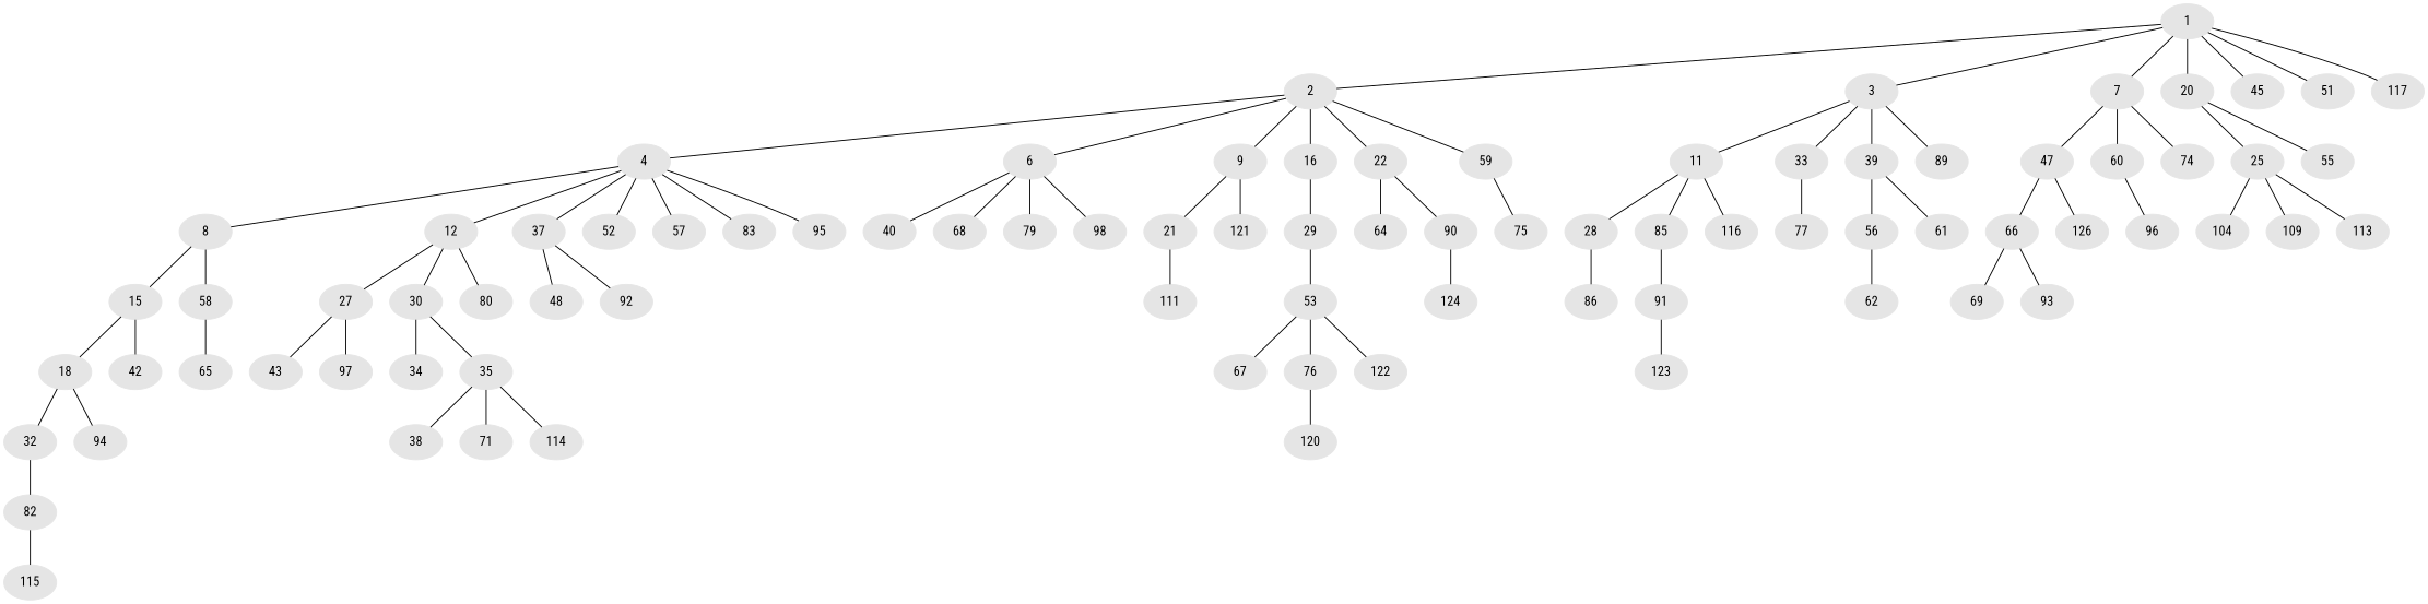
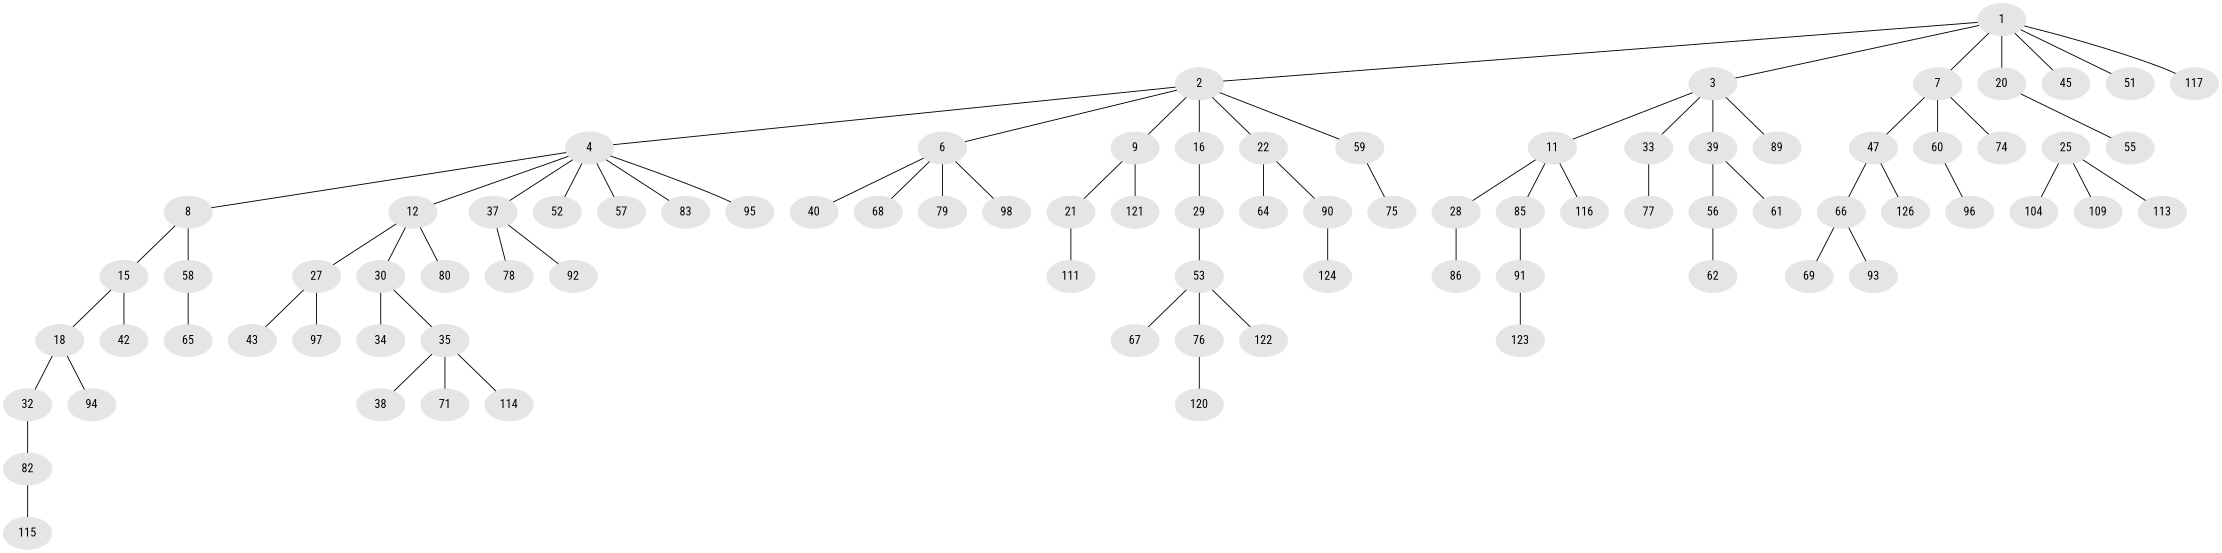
  graph {
    fontname="Roboto Condensed"
    node [color=gray90 fontname="Roboto Condensed" style=filled]
    edge [fontname="Roboto Condensed"]
    1 [super="+13"]
    2 [super="+10"]
    3 [super="+72"]
    7 [super="+14"]
    20 [super="+23"]
    45
    51
    117
    4 [super="+5"]
    6 [super="+50"]
    9 [super="+26"]
    16 [super="+19"]
    22 [super="+41"]
    59
    11 [super="+17"]
    33 [super="+36"]
    39 [super="+73"]
    n18 [label=89 super="+110"]
    47 [super="+88"]
    60
    74 [super="+101"]
    25 [super="+54"]
    55 [super="+125"]
    8 [super="+127"]
    12 [super="+24"]
    37 [super="+63"]
    52
    57
    83 [super="+87"]
    95
    40 [super="+112"]
    68 [super="+102"]
    79 [super="+119"]
    98
    21 [super="+44"]
    121
    29
    64
    90
    75
    28 [super="+70"]
    85
    116 [super="+118"]
    77
    56
    61
    15
    58 [super="+108"]
    27
    30 [super="+31"]
    80
-   48 [super="+105"]
+   48 [super="+105" label=78]
    92
    66 [super="+81"]
    126
    96
    18
    42
    65
    111
    86
    91 [super="+106"]
    43
    97
    34
    35 [super="+49"]
    32 [super="+128"]
    94 [super="+103"]
    53 [super="+78"]
    82 [super="+84"]
    104
    109
    113
    124
    67 [super="+107"]
    76 [super="+89"]
    122
    38 [super="+46"]
    71
    114
    115
    62 [super="+100"]
    69
    93
    120
    123
    1 -- 2
    1 -- 3
    1 -- 7
    1 -- 20
    1 -- 45
    1 -- 51
    1 -- 117
    2 -- 4
    2 -- 6
    2 -- 9
    2 -- 16
    2 -- 22
    2 -- 59
    3 -- 11
    3 -- 33
    3 -- 39
    3 -- n18
    7 -- 47
    7 -- 60
    7 -- 74
-   20 -- 25
    20 -- 55
    4 -- 8
    4 -- 12
    4 -- 37
    4 -- 52
    4 -- 57
    4 -- 83
    4 -- 95
    6 -- 40
    6 -- 68
    6 -- 79
    6 -- 98
    9 -- 21
    9 -- 121
    16 -- 29
    22 -- 64
    22 -- 90
    59 -- 75
    11 -- 28
    11 -- 85
    11 -- 116
    33 -- 77
    39 -- 56
    39 -- 61
    47 -- 66
    47 -- 126
    60 -- 96
    25 -- 104
    25 -- 109
    25 -- 113
    8 -- 15
    8 -- 58
    12 -- 27
    12 -- 30
    12 -- 80
    37 -- 48
    37 -- 92
    21 -- 111
    29 -- 53
    90 -- 124
    28 -- 86
    85 -- 91
    56 -- 62
    15 -- 18
    15 -- 42
    58 -- 65
    27 -- 43
    27 -- 97
    30 -- 34
    30 -- 35
    66 -- 69
    66 -- 93
    18 -- 32
    18 -- 94
    91 -- 123
    35 -- 38
    35 -- 71
    35 -- 114
    32 -- 82
    53 -- 67
    53 -- 76
    53 -- 122
    82 -- 115
    76 -- 120
  }
